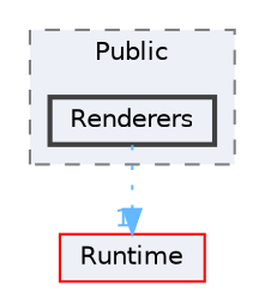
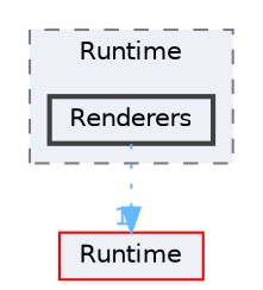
  digraph {
    compound=true
    node [fillcolor="#edf0f7" fontname=Helvetica fontsize=10 shape=box]
    n1 [color=grey25 height=0.2 label=Renderers style="filled,bold" width=0.4]
    n2 [color=red height=0.2 label=Runtime style=filled width=0.4]
    subgraph cluster_1 {
      bgcolor="#edf0f7"
      fontname=Helvetica
      fontsize=10
-     label=Public
+     label=Runtime
      pencolor=grey50
      style="filled,dashed"
      n1
    }
    n1 -> n2 [color=steelblue1 fontcolor=steelblue1 fontname=Helvetica fontsize=10 headlabel=1 labeldistance=1.5 labelfontname=Helvetica labelfontsize=10 style=dotted arrowhead=normal]
  }
